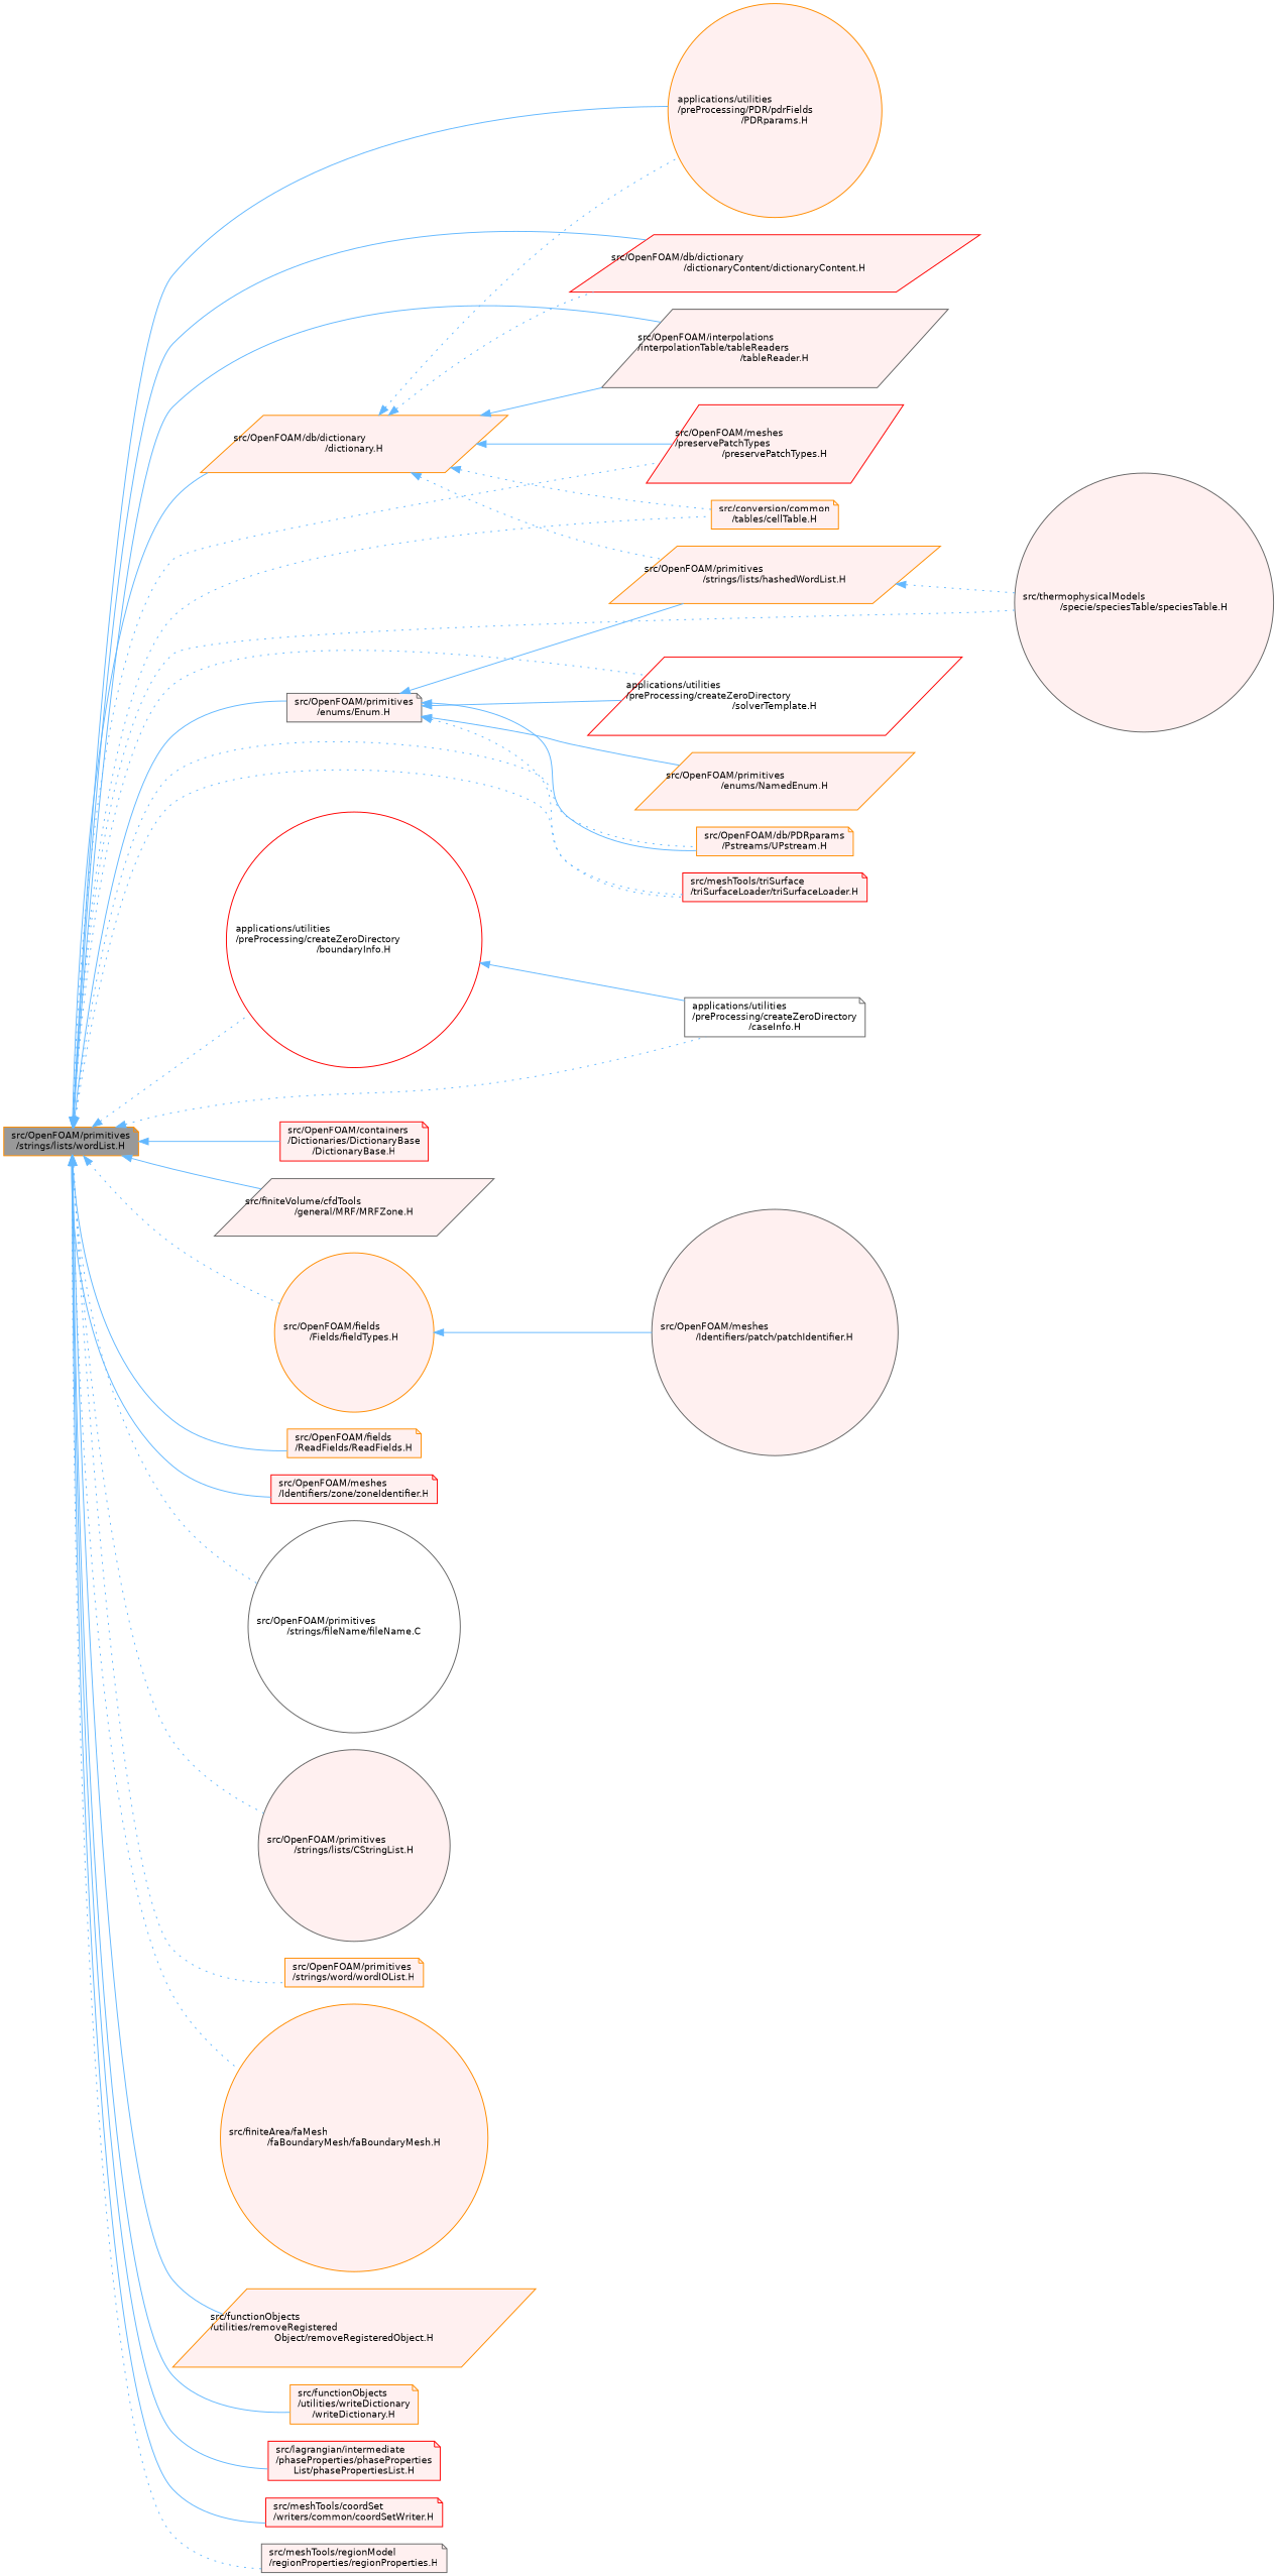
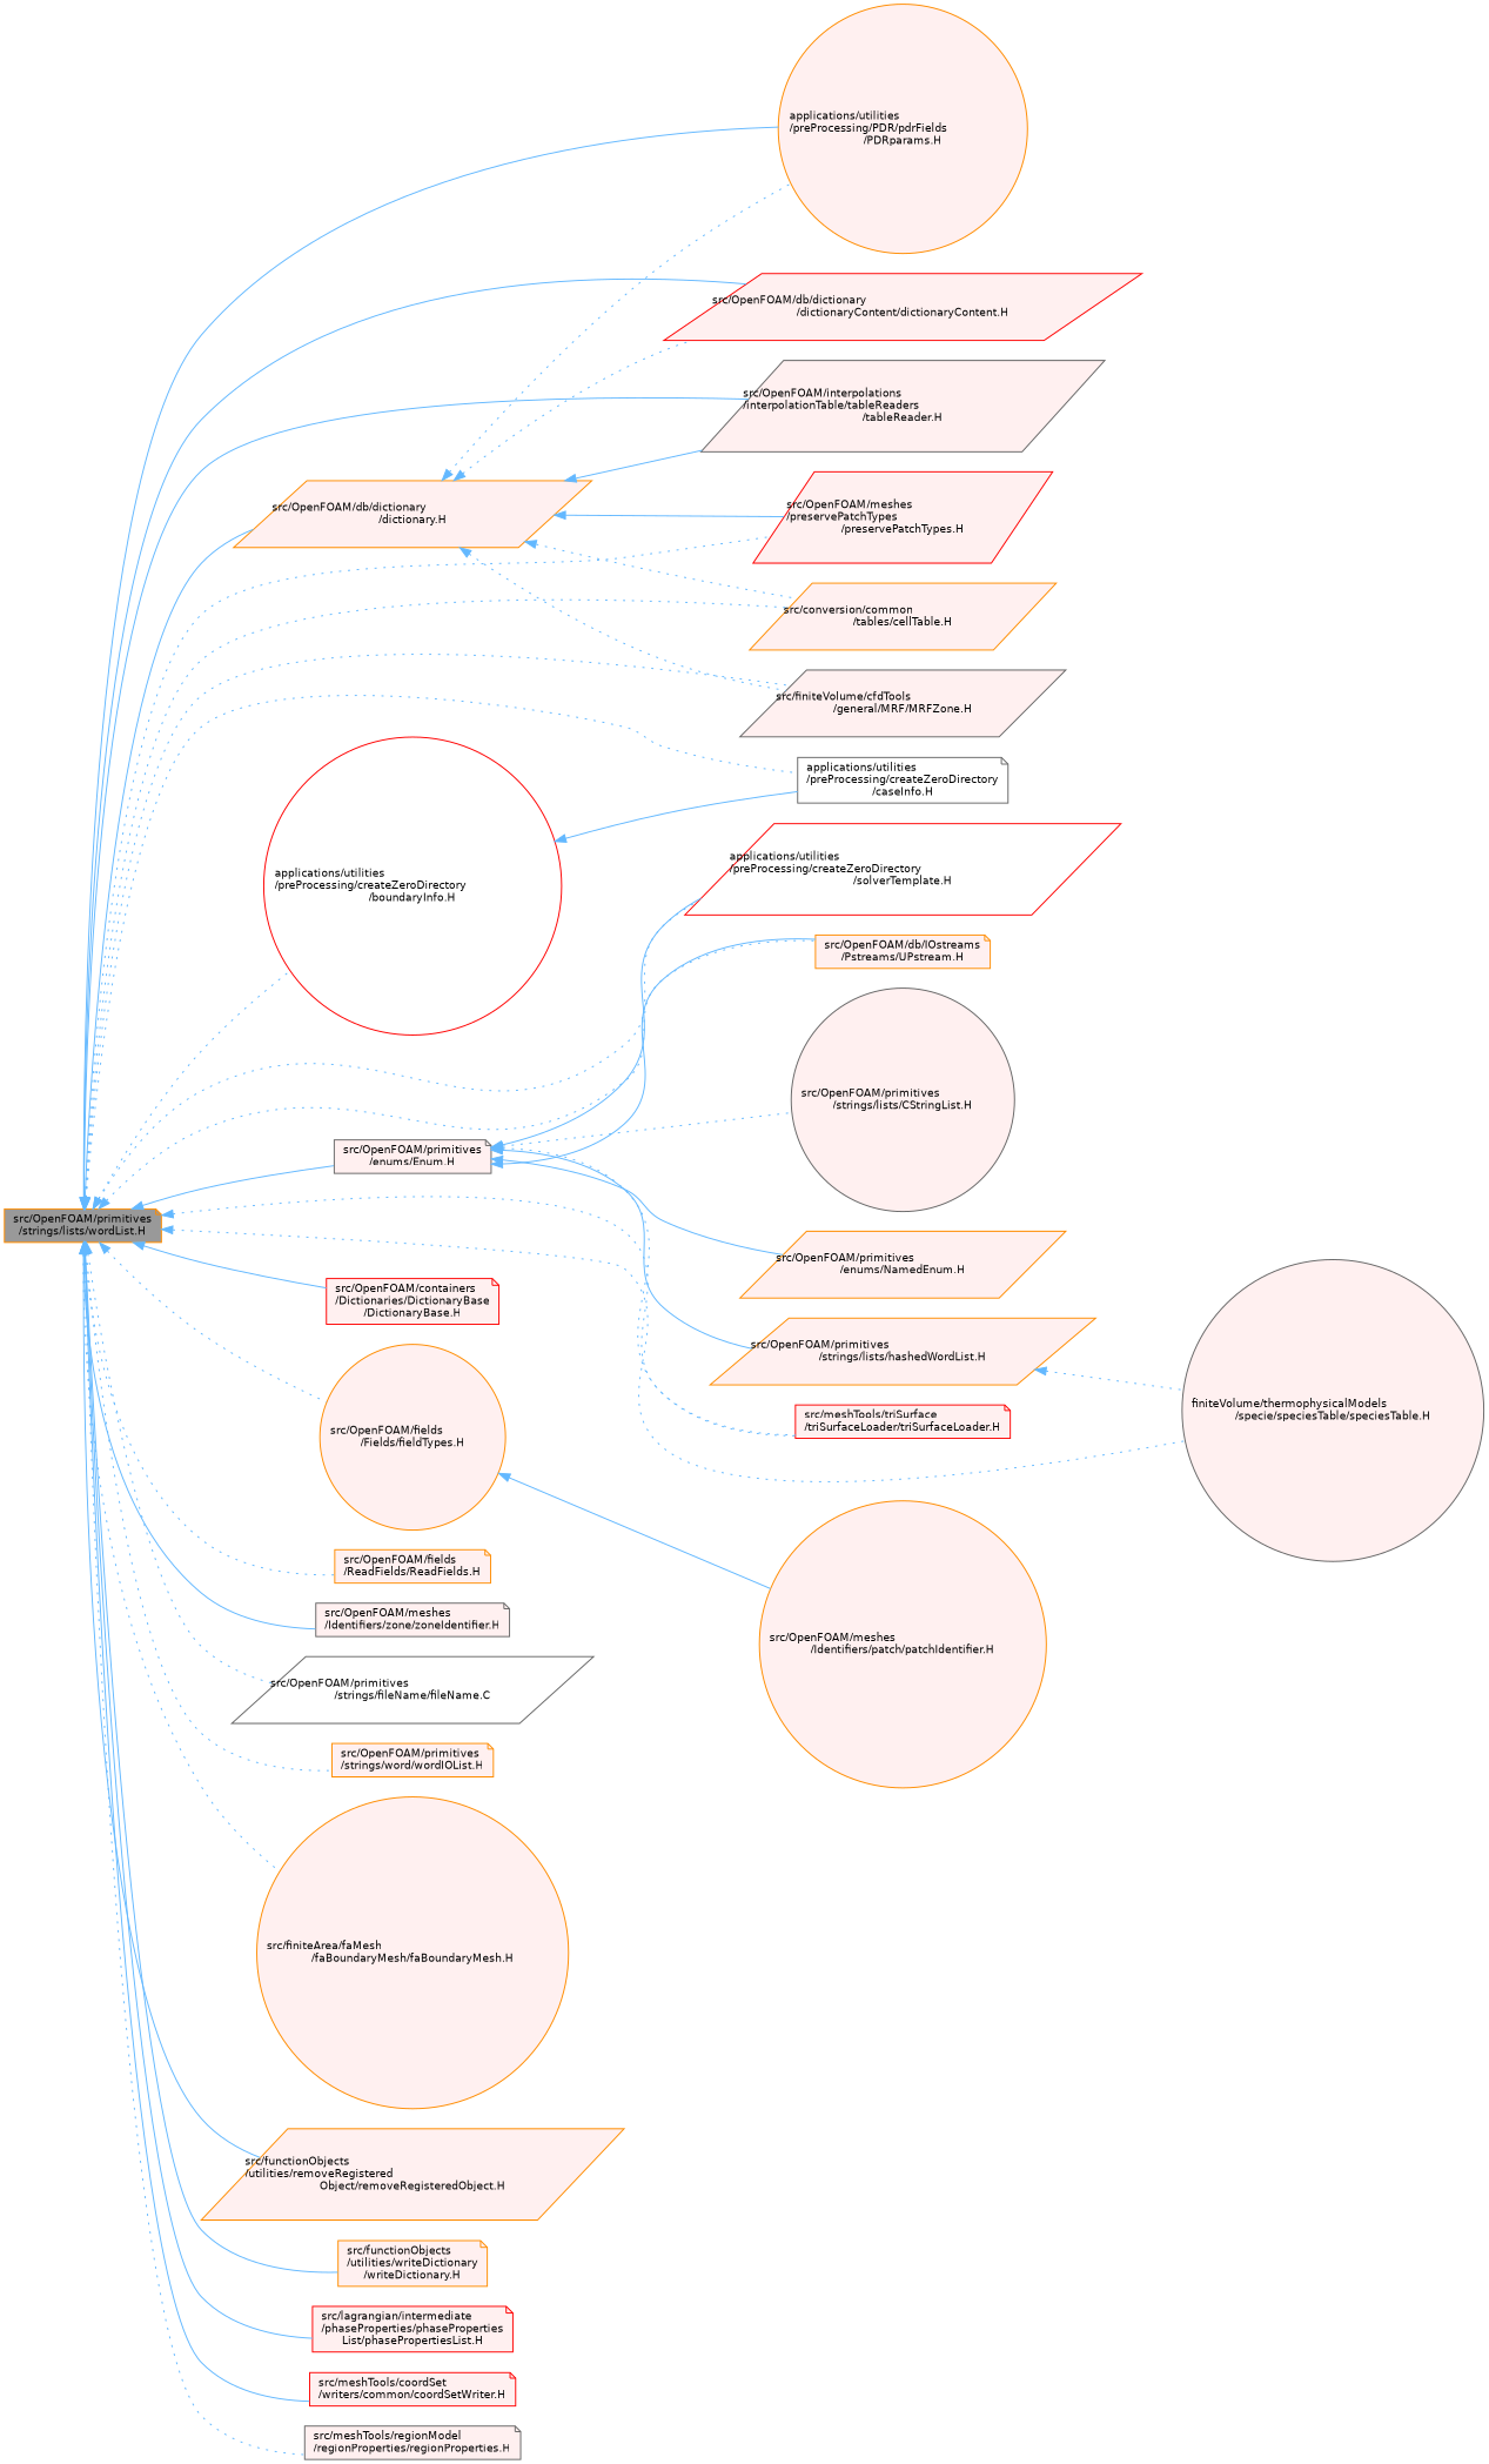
  digraph {
    rankdir=LR
    node [color=darkorange fillcolor="#FFF0F0" fontname=Helvetica fontsize=10 shape=note style=filled]
    edge [color=steelblue1 dir=back fontname=Helvetica fontsize=10 labelfontname=Helvetica labelfontsize=10 style=solid]
    n1 [fillcolor=grey60 fontcolor=black height=0.2 label="src/OpenFOAM/primitives\l/strings/lists/wordList.H" width=0.4]
    n2 [height=0.2 label="applications/utilities\l/preProcessing/PDR/pdrFields\l/PDRparams.H" shape=circle width=0.4]
    n3 [color=red fillcolor=white height=0.2 label="applications/utilities\l/preProcessing/createZeroDirectory\l/boundaryInfo.H" shape=circle width=0.4]
    n4 [color=gray40 fillcolor=white height=0.2 label="applications/utilities\l/preProcessing/createZeroDirectory\l/caseInfo.H" width=0.4]
    n5 [color=red fillcolor=white height=0.2 label="applications/utilities\l/preProcessing/createZeroDirectory\l/solverTemplate.H" shape=parallelogram width=0.4]
    n6 [color=red height=0.2 label="src/OpenFOAM/containers\l/Dictionaries/DictionaryBase\l/DictionaryBase.H" width=0.4]
-   n7 [height=0.2 label="src/OpenFOAM/db/PDRparams\l/Pstreams/UPstream.H" width=0.4]
+   n7 [height=0.2 label="src/OpenFOAM/db/IOstreams\l/Pstreams/UPstream.H" width=0.4]
    n8 [height=0.2 label="src/OpenFOAM/db/dictionary\l/dictionary.H" shape=parallelogram width=0.4]
    n9 [color=red height=0.2 label="src/OpenFOAM/db/dictionary\l/dictionaryContent/dictionaryContent.H" shape=parallelogram width=0.4]
    n10 [color=gray40 height=0.2 label="src/OpenFOAM/interpolations\l/interpolationTable/tableReaders\l/tableReader.H" shape=parallelogram width=0.4]
    n11 [color=red height=0.2 label="src/OpenFOAM/meshes\l/preservePatchTypes\l/preservePatchTypes.H" shape=parallelogram width=0.4]
-   n12 [height=0.2 label="src/conversion/common\l/tables/cellTable.H" width=0.4]
+   n12 [height=0.2 label="src/conversion/common\l/tables/cellTable.H" shape=parallelogram width=0.4]
    n13 [color=gray40 height=0.2 label="src/finiteVolume/cfdTools\l/general/MRF/MRFZone.H" shape=parallelogram width=0.4]
    n14 [height=0.2 label="src/OpenFOAM/fields\l/Fields/fieldTypes.H" shape=circle width=0.4]
    n15 [height=0.2 label="src/OpenFOAM/fields\l/ReadFields/ReadFields.H" width=0.4]
-   n16 [color=red height=0.2 label="src/OpenFOAM/meshes\l/Identifiers/zone/zoneIdentifier.H" width=0.4]
+   n16 [color=gray40 height=0.2 label="src/OpenFOAM/meshes\l/Identifiers/zone/zoneIdentifier.H" width=0.4]
    n17 [color=gray40 height=0.2 label="src/OpenFOAM/primitives\l/enums/Enum.H" width=0.4]
    n18 [color=red height=0.2 label="src/meshTools/triSurface\l/triSurfaceLoader/triSurfaceLoader.H" width=0.4]
-   n19 [color=gray40 fillcolor=white height=0.2 label="src/OpenFOAM/primitives\l/strings/fileName/fileName.C" shape=circle width=0.4]
+   n19 [color=gray40 fillcolor=white height=0.2 label="src/OpenFOAM/primitives\l/strings/fileName/fileName.C" shape=parallelogram width=0.4]
    n20 [color=gray40 height=0.2 label="src/OpenFOAM/primitives\l/strings/lists/CStringList.H" shape=circle width=0.4]
-   n21 [color=gray40 height=0.2 label="src/thermophysicalModels\l/specie/speciesTable/speciesTable.H" shape=circle width=0.4]
+   n21 [color=gray40 height=0.2 label="finiteVolume/thermophysicalModels\l/specie/speciesTable/speciesTable.H" shape=circle width=0.4]
    n22 [height=0.2 label="src/OpenFOAM/primitives\l/strings/word/wordIOList.H" width=0.4]
    n23 [height=0.2 label="src/finiteArea/faMesh\l/faBoundaryMesh/faBoundaryMesh.H" shape=circle width=0.4]
    n24 [height=0.2 label="src/functionObjects\l/utilities/removeRegistered\lObject/removeRegisteredObject.H" shape=parallelogram width=0.4]
    n25 [height=0.2 label="src/functionObjects\l/utilities/writeDictionary\l/writeDictionary.H" width=0.4]
    n26 [color=red height=0.2 label="src/lagrangian/intermediate\l/phaseProperties/phaseProperties\lList/phasePropertiesList.H" width=0.4]
    n27 [color=red height=0.2 label="src/meshTools/coordSet\l/writers/common/coordSetWriter.H" width=0.4]
    n28 [color=gray40 height=0.2 label="src/meshTools/regionModel\l/regionProperties/regionProperties.H" width=0.4]
-   n29 [color=gray40 height=0.2 label="src/OpenFOAM/meshes\l/Identifiers/patch/patchIdentifier.H" shape=circle width=0.4]
+   n29 [height=0.2 label="src/OpenFOAM/meshes\l/Identifiers/patch/patchIdentifier.H" shape=circle width=0.4]
    n30 [height=0.2 label="src/OpenFOAM/primitives\l/enums/NamedEnum.H" shape=parallelogram width=0.4]
    n31 [height=0.2 label="src/OpenFOAM/primitives\l/strings/lists/hashedWordList.H" shape=parallelogram width=0.4]
    n1 -> n2
    n1 -> n3 [style=dotted]
    n1 -> n4 [style=dotted]
    n1 -> n5 [style=dotted]
    n1 -> n6
    n1 -> n7 [style=dotted]
    n1 -> n8
    n1 -> n9
    n1 -> n10
    n1 -> n11 [style=dotted]
    n1 -> n12 [style=dotted]
-   n1 -> n13
+   n1 -> n13 [style=dotted]
    n1 -> n14 [style=dotted]
-   n1 -> n15
+   n1 -> n15 [style=dotted]
    n1 -> n16
    n1 -> n17
    n1 -> n18 [style=dotted]
    n1 -> n19 [style=dotted]
-   n1 -> n20 [style=dotted]
+   n17 -> n20 [style=dotted]
    n1 -> n21 [style=dotted]
    n1 -> n22 [style=dotted]
    n1 -> n23 [style=dotted]
    n1 -> n24
    n1 -> n25
    n1 -> n26
    n1 -> n27
    n1 -> n28 [style=dotted]
    n3 -> n4
    n8 -> n2 [style=dotted]
    n8 -> n9 [style=dotted]
    n8 -> n10
    n8 -> n11
    n8 -> n12 [style=dotted]
-   n8 -> n31 [style=dotted]
+   n8 -> n13 [style=dotted]
    n14 -> n29
    n17 -> n5
    n17 -> n7
    n17 -> n18 [style=dotted]
    n17 -> n30
    n17 -> n31
    n31 -> n21 [style=dotted]
  }
